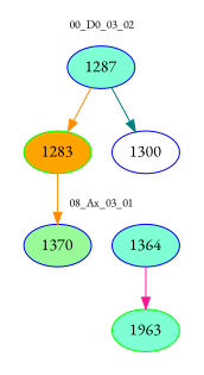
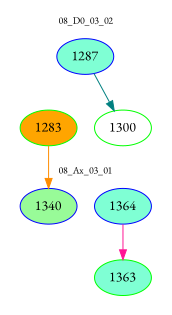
  digraph {
    fontname="EB Garamond"
    node [color=blue fillcolor=aquamarine fontname="EB Garamond" style=filled]
    edge [color=darkorange fontname="EB Garamond"]
    n1 [label=1364]
-   n2 [color=green label=1963]
-   n3 [fillcolor=palegreen label=1370]
+   n2 [color=green label=1363]
+   n3 [fillcolor=palegreen label=1340]
    n4 [label=1287]
    n5 [color=green fillcolor=orange label=1283]
-   n6 [fillcolor=white label=1300]
+   n6 [color=green fillcolor=white label=1300]
    subgraph cluster_1 {
      color=white
      fontsize=10
      label="08_Ax_03_01"
      n1
      n2
      n3
    }
    subgraph cluster_2 {
      color=white
      fontsize=10
-     label="00_D0_03_02"
+     label="08_D0_03_02"
      n4
      n5
      n6
    }
    n1 -> n2 [color=deeppink]
-   n4 -> n5
    n4 -> n6 [color=teal]
    n5 -> n3
  }
